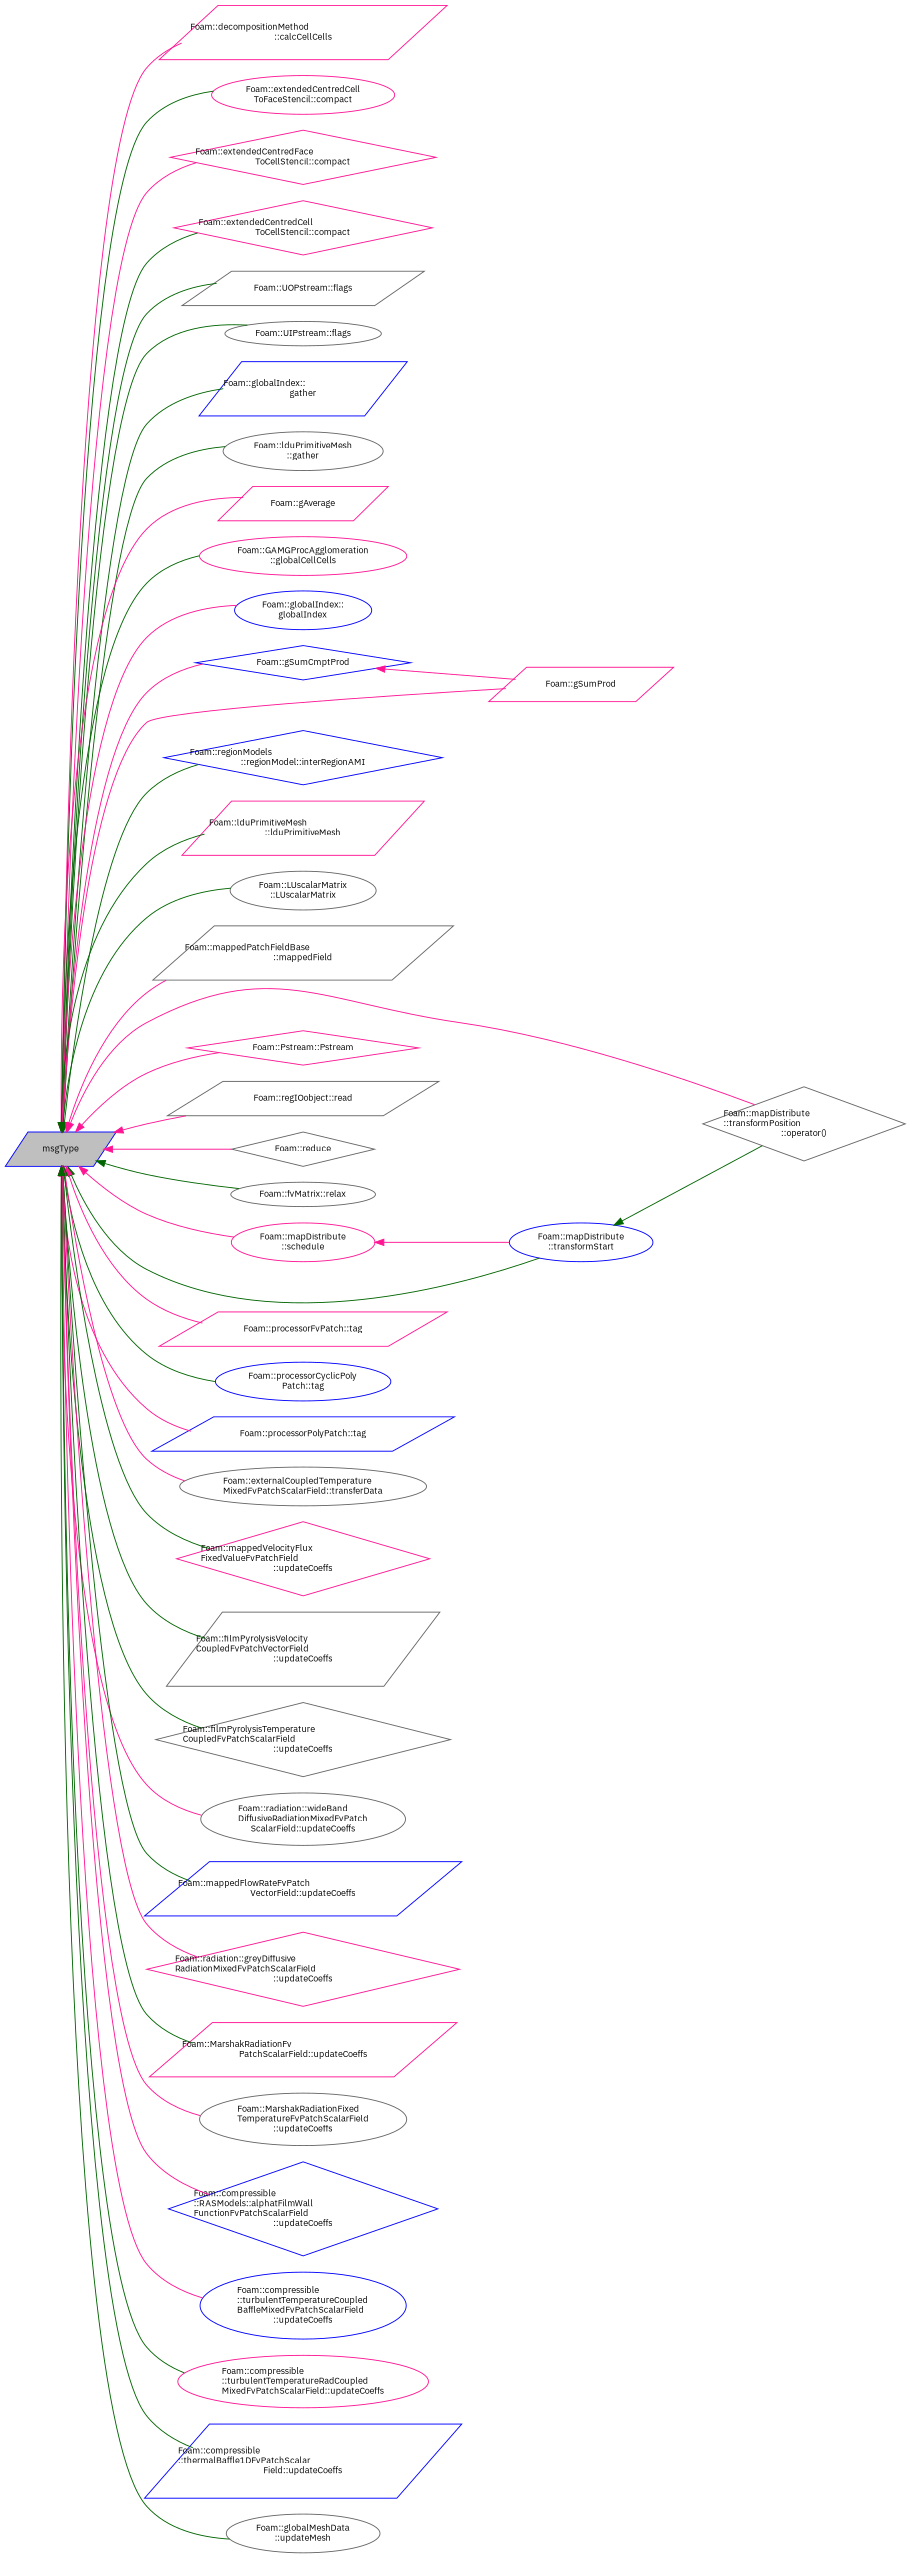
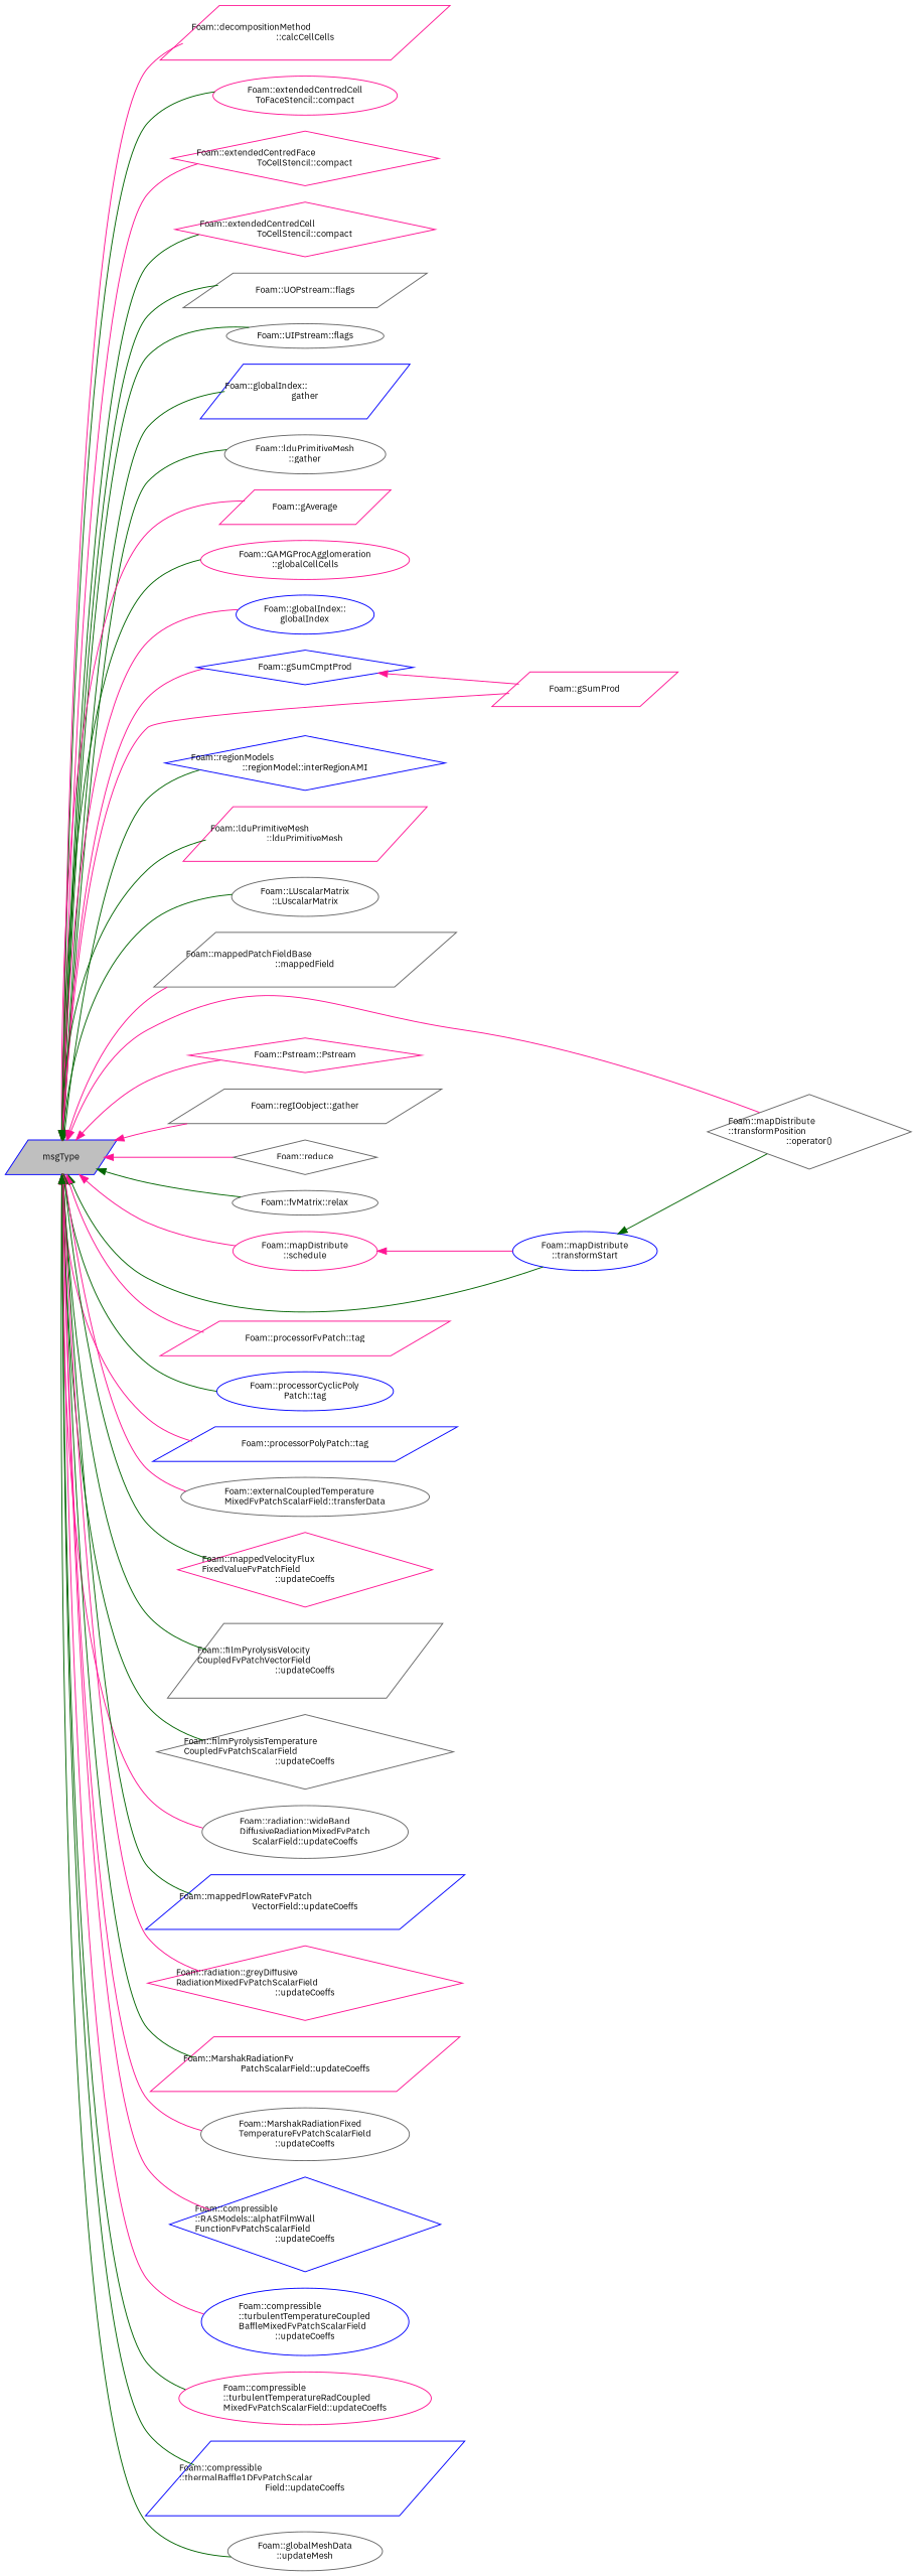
  digraph {
    fontname="IBM Plex Sans"
    rankdir=LR
    node [color=deeppink fontname="IBM Plex Sans" fontsize=10 shape=ellipse]
    edge [color=deeppink dir=back fontname="IBM Plex Sans" fontsize=10 labelfontname=Helvetica labelfontsize=10 style=solid]
    n1 [color=blue fillcolor=grey75 fontcolor=black height=0.2 label=msgType shape=parallelogram style=filled width=0.4]
    n2 [height=0.2 label="Foam::decompositionMethod\l::calcCellCells" shape=parallelogram width=0.4]
    n3 [height=0.2 label="Foam::extendedCentredCell\lToFaceStencil::compact" width=0.4]
    n4 [height=0.2 label="Foam::extendedCentredFace\lToCellStencil::compact" shape=diamond width=0.4]
    n5 [height=0.2 label="Foam::extendedCentredCell\lToCellStencil::compact" shape=diamond width=0.4]
    n6 [color=gray40 height=0.2 label="Foam::UOPstream::flags" shape=parallelogram width=0.4]
    n7 [color=gray40 height=0.2 label="Foam::UIPstream::flags" width=0.4]
    n8 [color=blue height=0.2 label="Foam::globalIndex::\lgather" shape=parallelogram width=0.4]
    n9 [color=gray40 height=0.2 label="Foam::lduPrimitiveMesh\l::gather" width=0.4]
    n10 [height=0.2 label="Foam::gAverage" shape=parallelogram width=0.4]
    n11 [height=0.2 label="Foam::GAMGProcAgglomeration\l::globalCellCells" width=0.4]
    n12 [color=blue height=0.2 label="Foam::globalIndex::\lglobalIndex" width=0.4]
    n13 [color=blue height=0.2 label="Foam::gSumCmptProd" shape=diamond width=0.4]
    n14 [height=0.2 label="Foam::gSumProd" shape=parallelogram width=0.4]
    n15 [color=blue height=0.2 label="Foam::regionModels\l::regionModel::interRegionAMI" shape=diamond width=0.4]
    n16 [height=0.2 label="Foam::lduPrimitiveMesh\l::lduPrimitiveMesh" shape=parallelogram width=0.4]
    n17 [color=gray40 height=0.2 label="Foam::LUscalarMatrix\l::LUscalarMatrix" width=0.4]
    n18 [color=gray40 height=0.2 label="Foam::mappedPatchFieldBase\l::mappedField" shape=parallelogram width=0.4]
    n19 [color=gray40 height=0.2 label="Foam::mapDistribute\l::transformPosition\l::operator()" shape=diamond width=0.4]
    n20 [height=0.2 label="Foam::Pstream::Pstream" shape=diamond width=0.4]
-   n21 [color=gray40 height=0.2 label="Foam::regIOobject::read" shape=parallelogram width=0.4]
+   n21 [color=gray40 height=0.2 label="Foam::regIOobject::gather" shape=parallelogram width=0.4]
    n22 [color=gray40 height=0.2 label="Foam::reduce" shape=diamond width=0.4]
    n23 [color=gray40 height=0.2 label="Foam::fvMatrix::relax" width=0.4]
    n24 [height=0.2 label="Foam::mapDistribute\l::schedule" width=0.4]
    n25 [color=blue height=0.2 label="Foam::mapDistribute\l::transformStart" width=0.4]
    n26 [height=0.2 label="Foam::processorFvPatch::tag" shape=parallelogram width=0.4]
    n27 [color=blue height=0.2 label="Foam::processorCyclicPoly\lPatch::tag" width=0.4]
    n28 [color=blue height=0.2 label="Foam::processorPolyPatch::tag" shape=parallelogram width=0.4]
    n29 [color=gray40 height=0.2 label="Foam::externalCoupledTemperature\lMixedFvPatchScalarField::transferData" width=0.4]
    n30 [height=0.2 label="Foam::mappedVelocityFlux\lFixedValueFvPatchField\l::updateCoeffs" shape=diamond width=0.4]
    n31 [color=gray40 height=0.2 label="Foam::filmPyrolysisVelocity\lCoupledFvPatchVectorField\l::updateCoeffs" shape=parallelogram width=0.4]
    n32 [color=gray40 height=0.2 label="Foam::filmPyrolysisTemperature\lCoupledFvPatchScalarField\l::updateCoeffs" shape=diamond width=0.4]
    n33 [color=gray40 height=0.2 label="Foam::radiation::wideBand\lDiffusiveRadiationMixedFvPatch\lScalarField::updateCoeffs" width=0.4]
    n34 [color=blue height=0.2 label="Foam::mappedFlowRateFvPatch\lVectorField::updateCoeffs" shape=parallelogram width=0.4]
    n35 [height=0.2 label="Foam::radiation::greyDiffusive\lRadiationMixedFvPatchScalarField\l::updateCoeffs" shape=diamond width=0.4]
    n36 [height=0.2 label="Foam::MarshakRadiationFv\lPatchScalarField::updateCoeffs" shape=parallelogram width=0.4]
    n37 [color=gray40 height=0.2 label="Foam::MarshakRadiationFixed\lTemperatureFvPatchScalarField\l::updateCoeffs" width=0.4]
    n38 [color=blue height=0.2 label="Foam::compressible\l::RASModels::alphatFilmWall\lFunctionFvPatchScalarField\l::updateCoeffs" shape=diamond width=0.4]
    n39 [color=blue height=0.2 label="Foam::compressible\l::turbulentTemperatureCoupled\lBaffleMixedFvPatchScalarField\l::updateCoeffs" width=0.4]
    n40 [height=0.2 label="Foam::compressible\l::turbulentTemperatureRadCoupled\lMixedFvPatchScalarField::updateCoeffs" width=0.4]
    n41 [color=blue height=0.2 label="Foam::compressible\l::thermalBaffle1DFvPatchScalar\lField::updateCoeffs" shape=parallelogram width=0.4]
    n42 [color=gray40 height=0.2 label="Foam::globalMeshData\l::updateMesh" width=0.4]
    n1 -> n2
    n1 -> n3 [color=darkgreen]
    n1 -> n4
    n1 -> n5 [color=darkgreen]
    n1 -> n6 [color=darkgreen]
    n1 -> n7 [color=darkgreen]
    n1 -> n8 [color=darkgreen]
    n1 -> n9 [color=darkgreen]
    n1 -> n10
    n1 -> n11 [color=darkgreen]
    n1 -> n12
    n1 -> n13
    n1 -> n14
    n1 -> n15 [color=darkgreen]
    n1 -> n16 [color=darkgreen]
    n1 -> n17 [color=darkgreen]
    n1 -> n18
    n1 -> n19
    n1 -> n20
    n1 -> n21
    n1 -> n22
    n1 -> n23 [color=darkgreen]
    n1 -> n24
    n1 -> n25 [color=darkgreen]
    n1 -> n26
    n1 -> n27 [color=darkgreen]
    n1 -> n28
    n1 -> n29
    n1 -> n30 [color=darkgreen]
    n1 -> n31 [color=darkgreen]
    n1 -> n32 [color=darkgreen]
    n1 -> n33
    n1 -> n34 [color=darkgreen]
    n1 -> n35
    n1 -> n36 [color=darkgreen]
    n1 -> n37
    n1 -> n38
    n1 -> n39
    n1 -> n40 [color=darkgreen]
    n1 -> n41 [color=darkgreen]
    n1 -> n42 [color=darkgreen]
    n13 -> n14
    n24 -> n25
    n25 -> n19 [color=darkgreen]
  }
